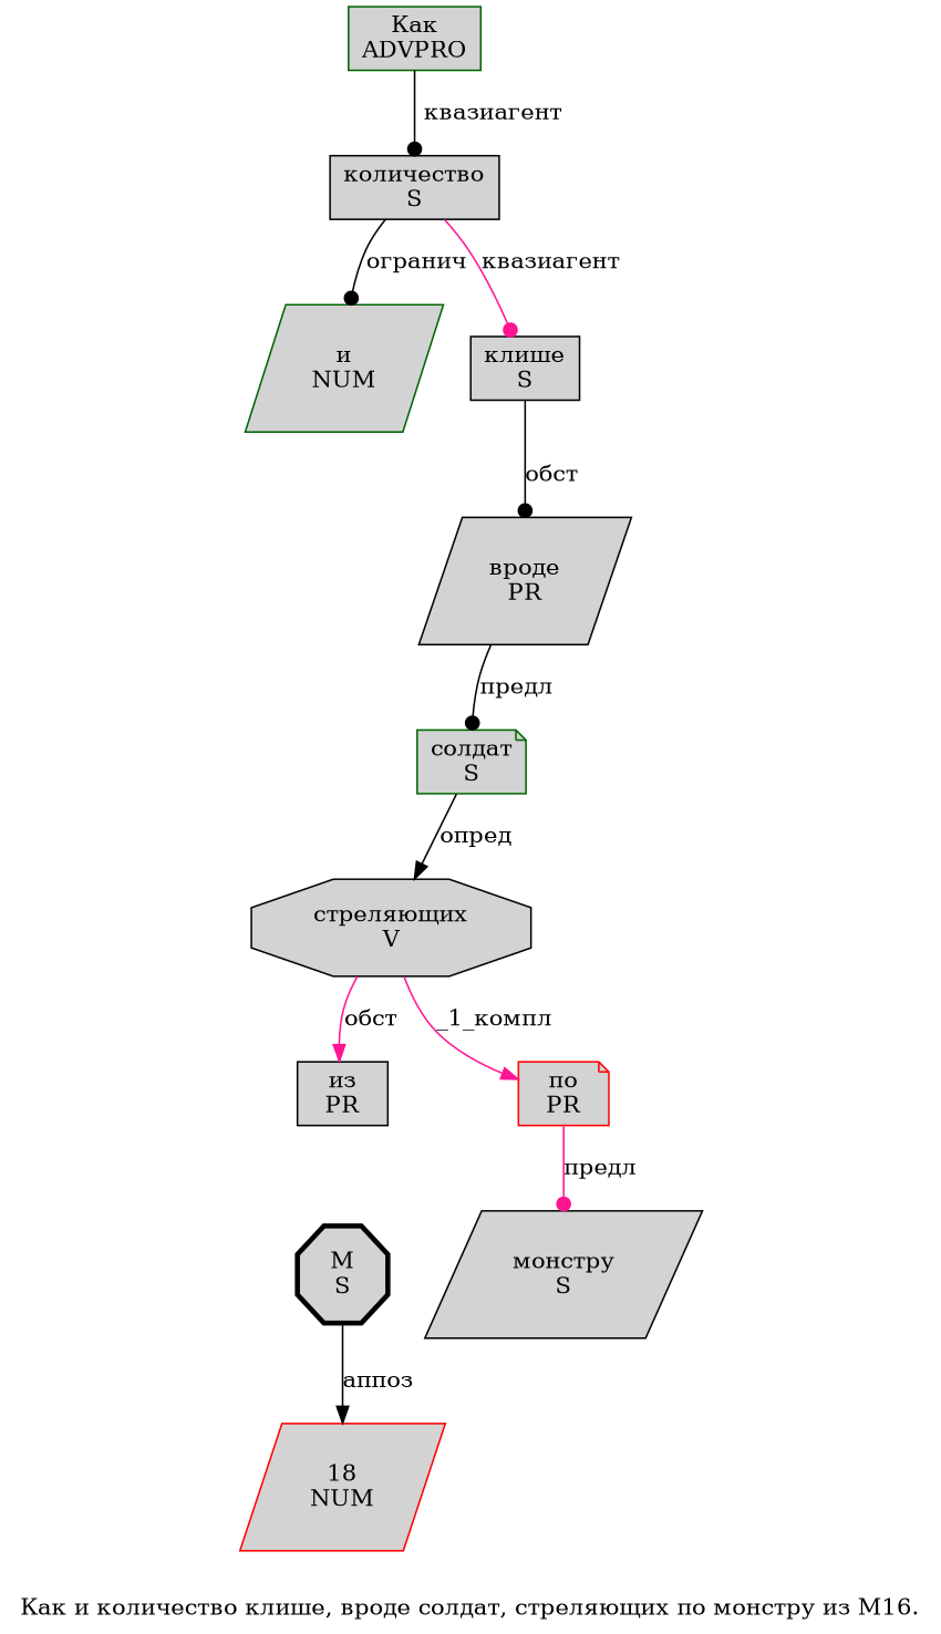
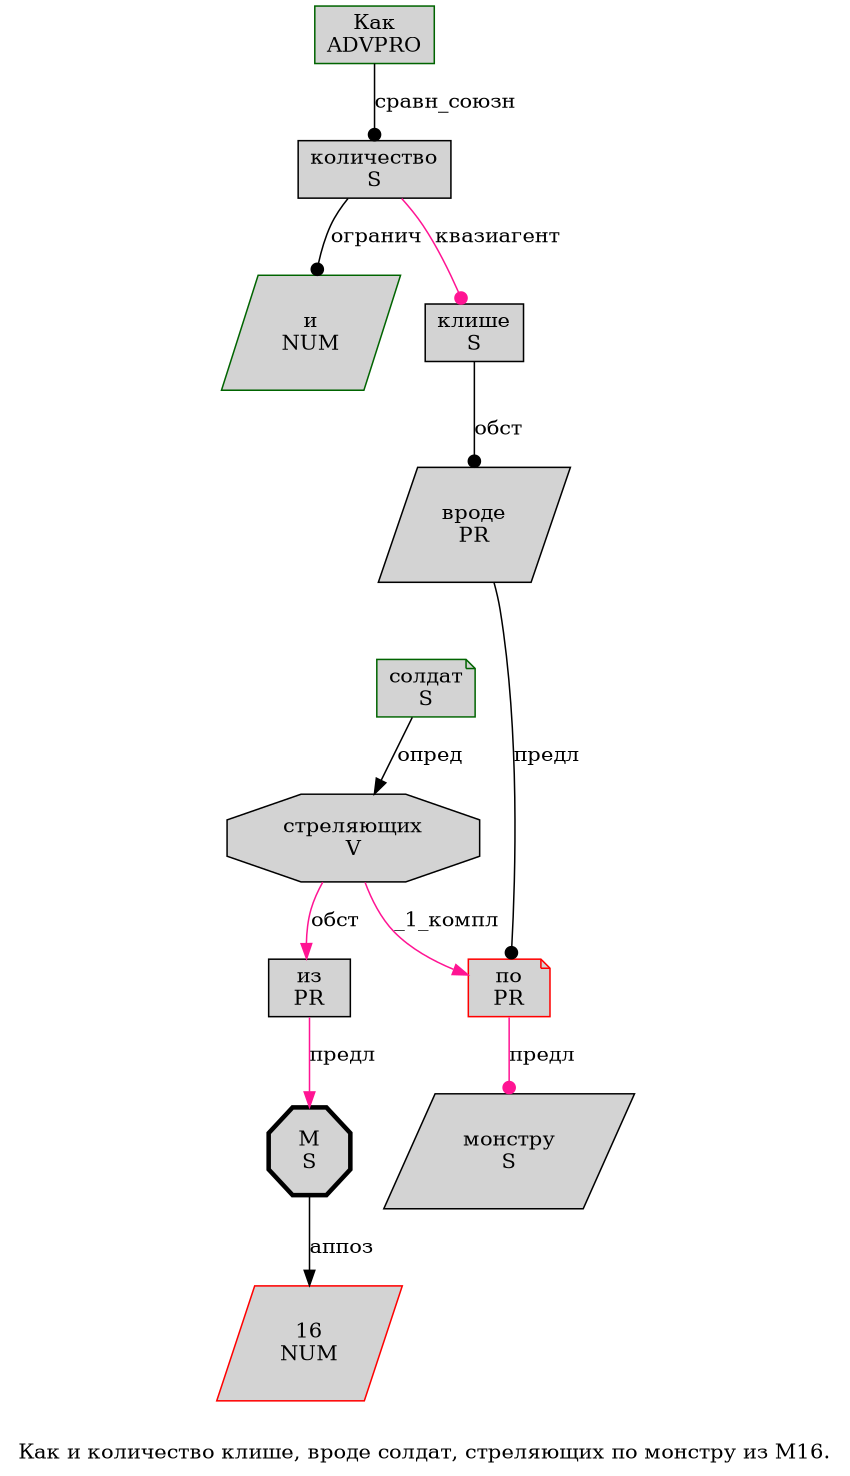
  digraph {
    label="Как и количество клише, вроде солдат, стреляющих по монстру из М16."
    node [color=black fillcolor=lightgray penwidth=1 shape=box style=filled]
    edge [arrowhead=dot color=black]
    n1 [color=darkgreen label="Как\nADVPRO"]
    n2 [label="количество\nS"]
    n3 [color=darkgreen label="и\nNUM" shape=parallelogram]
    n4 [label="клише\nS"]
    n5 [label="вроде\nPR" shape=parallelogram]
    n6 [color=darkgreen label="солдат\nS" shape=note]
    n7 [label="стреляющих\nV" shape=octagon]
    n8 [color=red label="по\nPR" shape=note]
    n9 [label="из\nPR"]
    n10 [label="монстру\nS" shape=parallelogram]
    n11 [label="М\nS" penwidth=3 shape=octagon]
-   n12 [color=red label="18\nNUM" shape=parallelogram]
-   n1 -> n2 [label="квазиагент"]
+   n12 [color=red label="16\nNUM" shape=parallelogram]
+   n1 -> n2 [label="сравн_союзн"]
    n2 -> n3 [label="огранич"]
    n2 -> n4 [color=deeppink label="квазиагент"]
    n4 -> n5 [label="обст"]
-   n5 -> n6 [label="предл"]
+   n5 -> n8 [label="предл"]
    n6 -> n7 [arrowhead=normal label="опред"]
    n7 -> n8 [arrowhead=normal color=deeppink label="_1_компл"]
    n7 -> n9 [arrowhead=normal color=deeppink label="обст"]
    n8 -> n10 [color=deeppink label="предл"]
+   n9 -> n11 [arrowhead=normal color=deeppink label="предл"]
    n11 -> n12 [arrowhead=normal label="аппоз"]
  }
